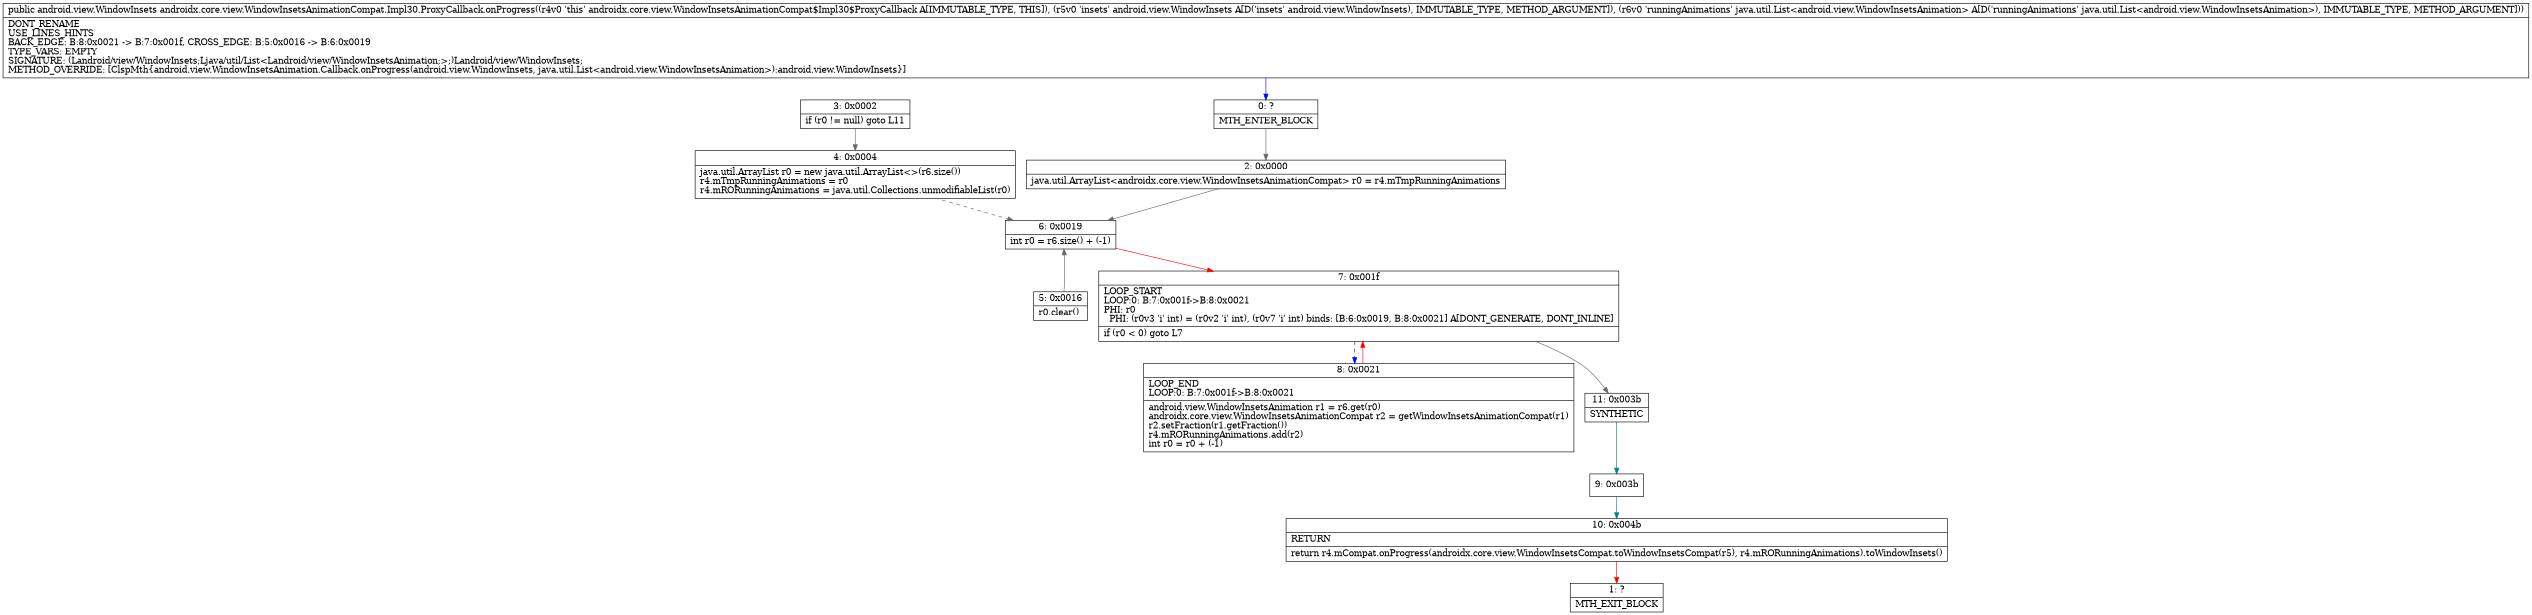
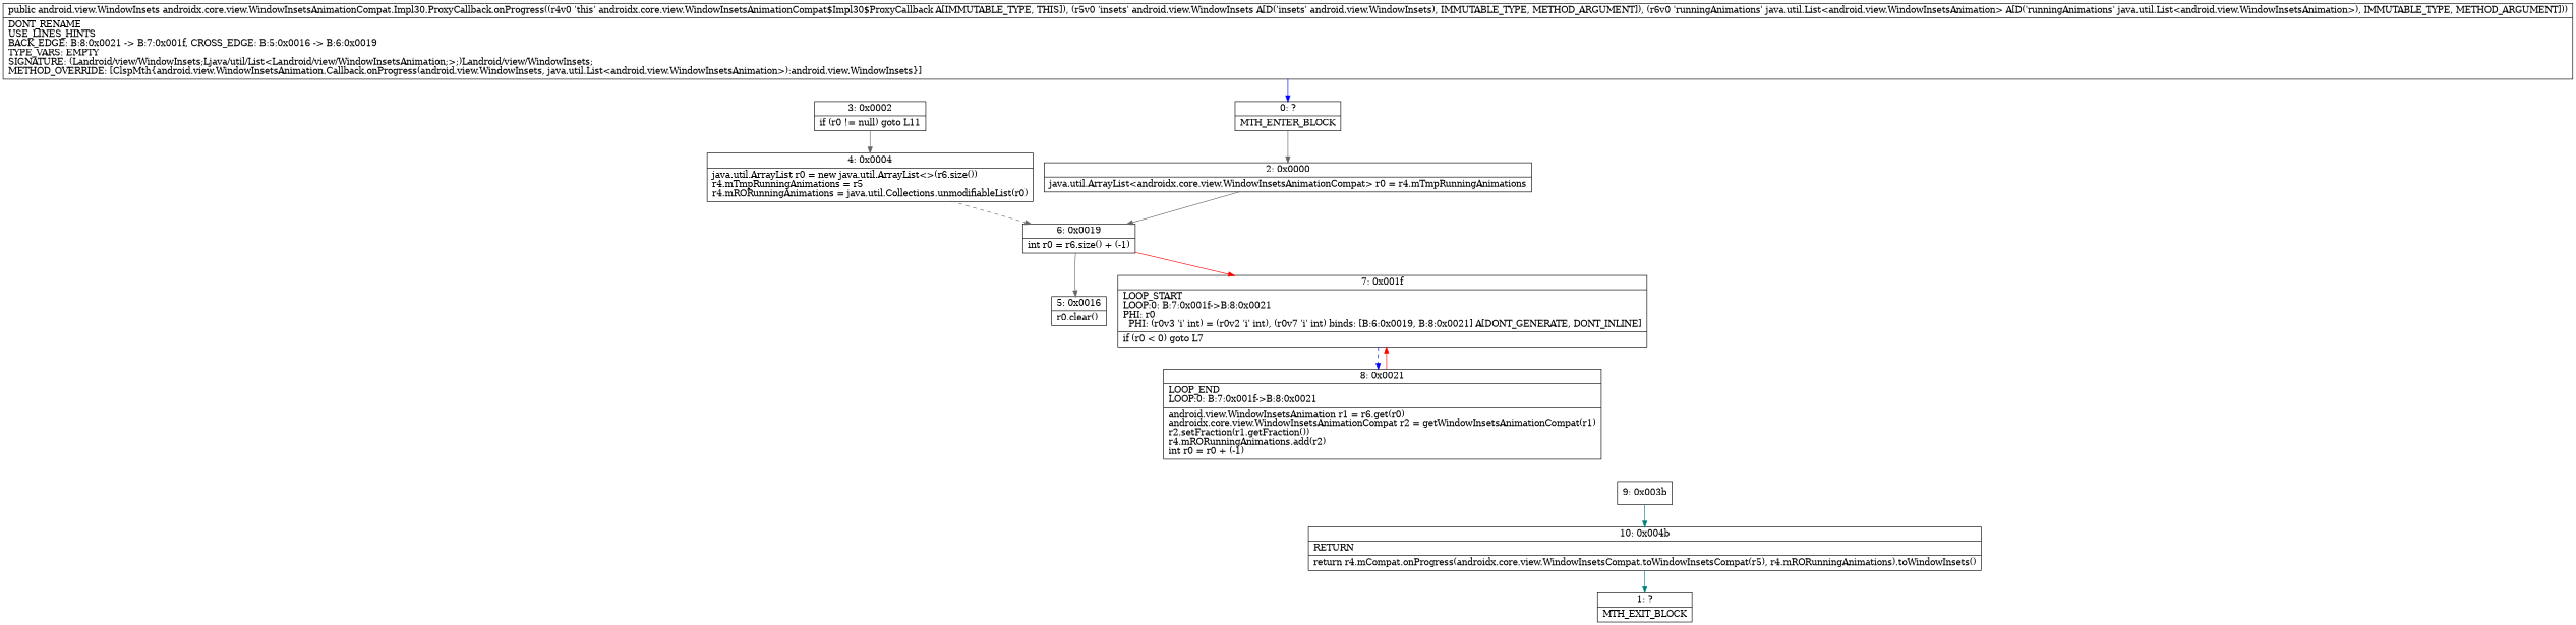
  digraph {
    node [shape=record]
    edge [color=gray40]
    n1 [label="{0\:\ ?|MTH_ENTER_BLOCK\l}"]
    n2 [label="{2\:\ 0x0000|java.util.ArrayList\<androidx.core.view.WindowInsetsAnimationCompat\> r0 = r4.mTmpRunningAnimations\l}"]
    n3 [label="{6\:\ 0x0019|int r0 = r6.size() + (\-1)\l}"]
    n4 [label="{3\:\ 0x0002|if (r0 != null) goto L11\l}"]
-   n5 [label="{4\:\ 0x0004|java.util.ArrayList r0 = new java.util.ArrayList\<\>(r6.size())\lr4.mTmpRunningAnimations = r0\lr4.mRORunningAnimations = java.util.Collections.unmodifiableList(r0)\l}"]
+   n5 [label="{4\:\ 0x0004|java.util.ArrayList r0 = new java.util.ArrayList\<\>(r6.size())\lr4.mTmpRunningAnimations = r5\lr4.mRORunningAnimations = java.util.Collections.unmodifiableList(r0)\l}"]
    n6 [label="{5\:\ 0x0016|r0.clear()\l}"]
    n7 [label="{7\:\ 0x001f|LOOP_START\lLOOP:0: B:7:0x001f\-\>B:8:0x0021\lPHI: r0 \l  PHI: (r0v3 'i' int) = (r0v2 'i' int), (r0v7 'i' int) binds: [B:6:0x0019, B:8:0x0021] A[DONT_GENERATE, DONT_INLINE]\l|if (r0 \< 0) goto L7\l}"]
    n8 [label="{8\:\ 0x0021|LOOP_END\lLOOP:0: B:7:0x001f\-\>B:8:0x0021\l|android.view.WindowInsetsAnimation r1 = r6.get(r0)\landroidx.core.view.WindowInsetsAnimationCompat r2 = getWindowInsetsAnimationCompat(r1)\lr2.setFraction(r1.getFraction())\lr4.mRORunningAnimations.add(r2)\lint r0 = r0 + (\-1)\l}"]
-   n9 [label="{11\:\ 0x003b|SYNTHETIC\l}"]
    n10 [label="{9\:\ 0x003b}"]
    n11 [label="{10\:\ 0x004b|RETURN\l|return r4.mCompat.onProgress(androidx.core.view.WindowInsetsCompat.toWindowInsetsCompat(r5), r4.mRORunningAnimations).toWindowInsets()\l}"]
    n12 [label="{1\:\ ?|MTH_EXIT_BLOCK\l}"]
    n13 [label="{public android.view.WindowInsets androidx.core.view.WindowInsetsAnimationCompat.Impl30.ProxyCallback.onProgress((r4v0 'this' androidx.core.view.WindowInsetsAnimationCompat$Impl30$ProxyCallback A[IMMUTABLE_TYPE, THIS]), (r5v0 'insets' android.view.WindowInsets A[D('insets' android.view.WindowInsets), IMMUTABLE_TYPE, METHOD_ARGUMENT]), (r6v0 'runningAnimations' java.util.List\<android.view.WindowInsetsAnimation\> A[D('runningAnimations' java.util.List\<android.view.WindowInsetsAnimation\>), IMMUTABLE_TYPE, METHOD_ARGUMENT]))  | DONT_RENAME\lUSE_LINES_HINTS\lBACK_EDGE: B:8:0x0021 \-\> B:7:0x001f, CROSS_EDGE: B:5:0x0016 \-\> B:6:0x0019\lTYPE_VARS: EMPTY\lSIGNATURE: (Landroid\/view\/WindowInsets;Ljava\/util\/List\<Landroid\/view\/WindowInsetsAnimation;\>;)Landroid\/view\/WindowInsets;\lMETHOD_OVERRIDE: [ClspMth\{android.view.WindowInsetsAnimation.Callback.onProgress(android.view.WindowInsets, java.util.List\<android.view.WindowInsetsAnimation\>):android.view.WindowInsets\}]\l}"]
    n1 -> n2
    n2 -> n3
    n3 -> n7 [color=red]
    n4 -> n5 [style=solid]
    n5 -> n3 [style=dashed]
-   n6 -> n3
+   n3 -> n6
    n7 -> n8 [color=blue style=dashed]
-   n7 -> n9
    n8 -> n7 [color=red]
-   n9 -> n10 [color=teal]
    n10 -> n11 [color=teal]
-   n11 -> n12 [color=red]
+   n11 -> n12 [color=teal]
    n13 -> n1 [color=blue]
  }
